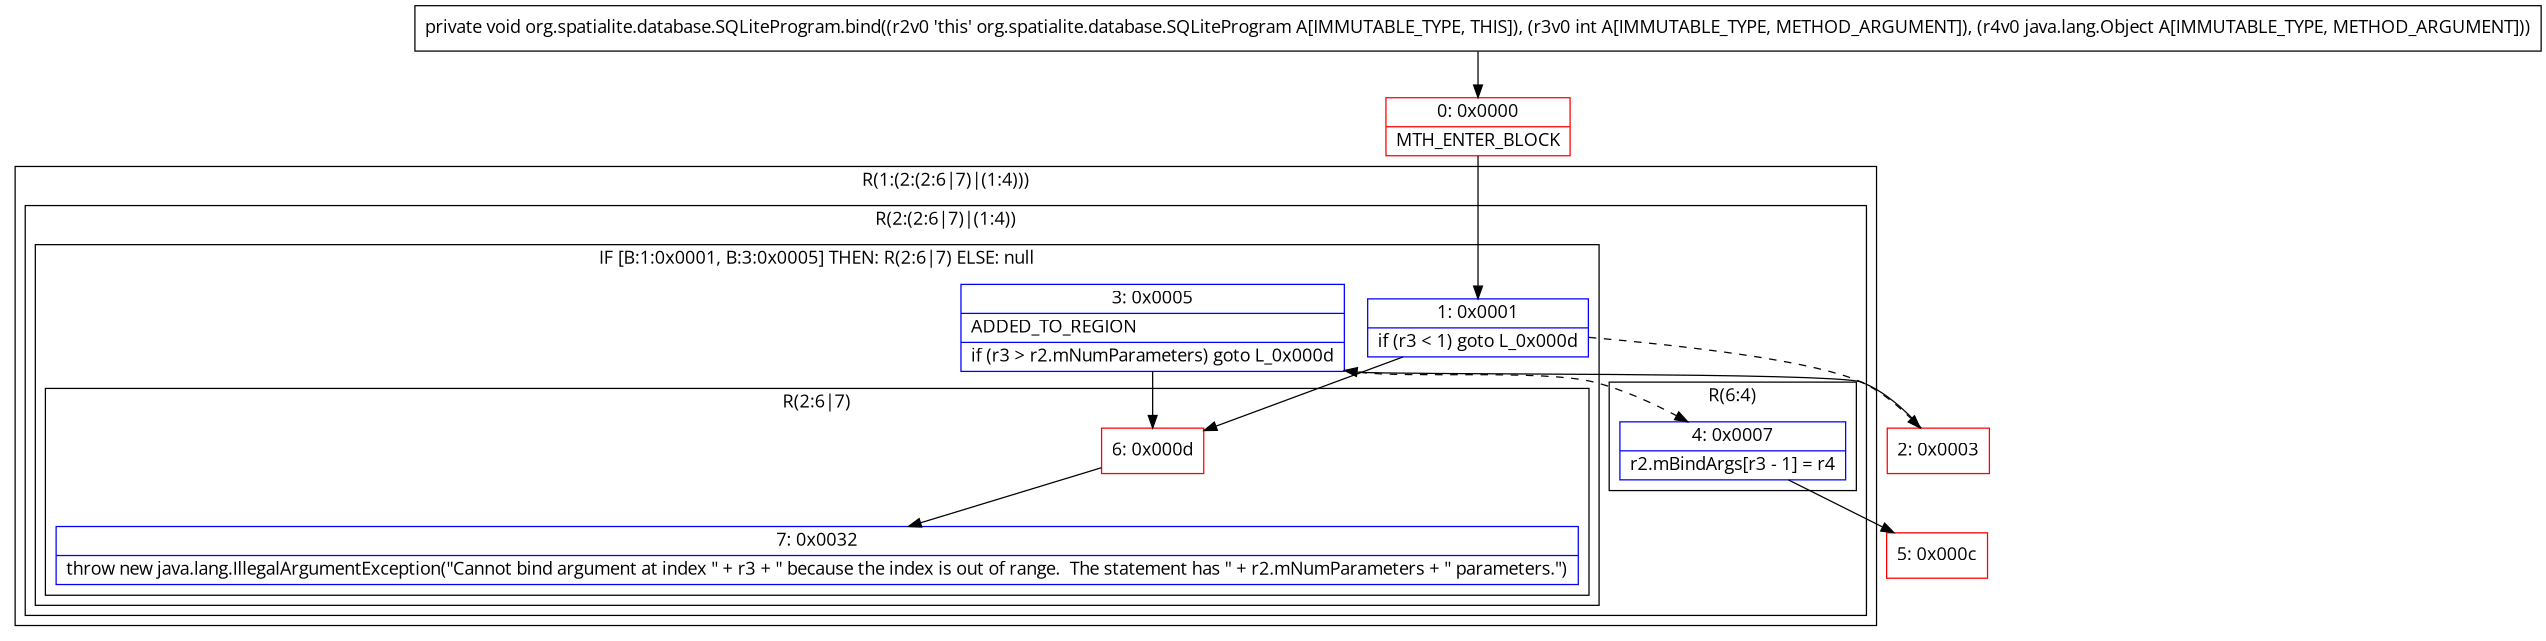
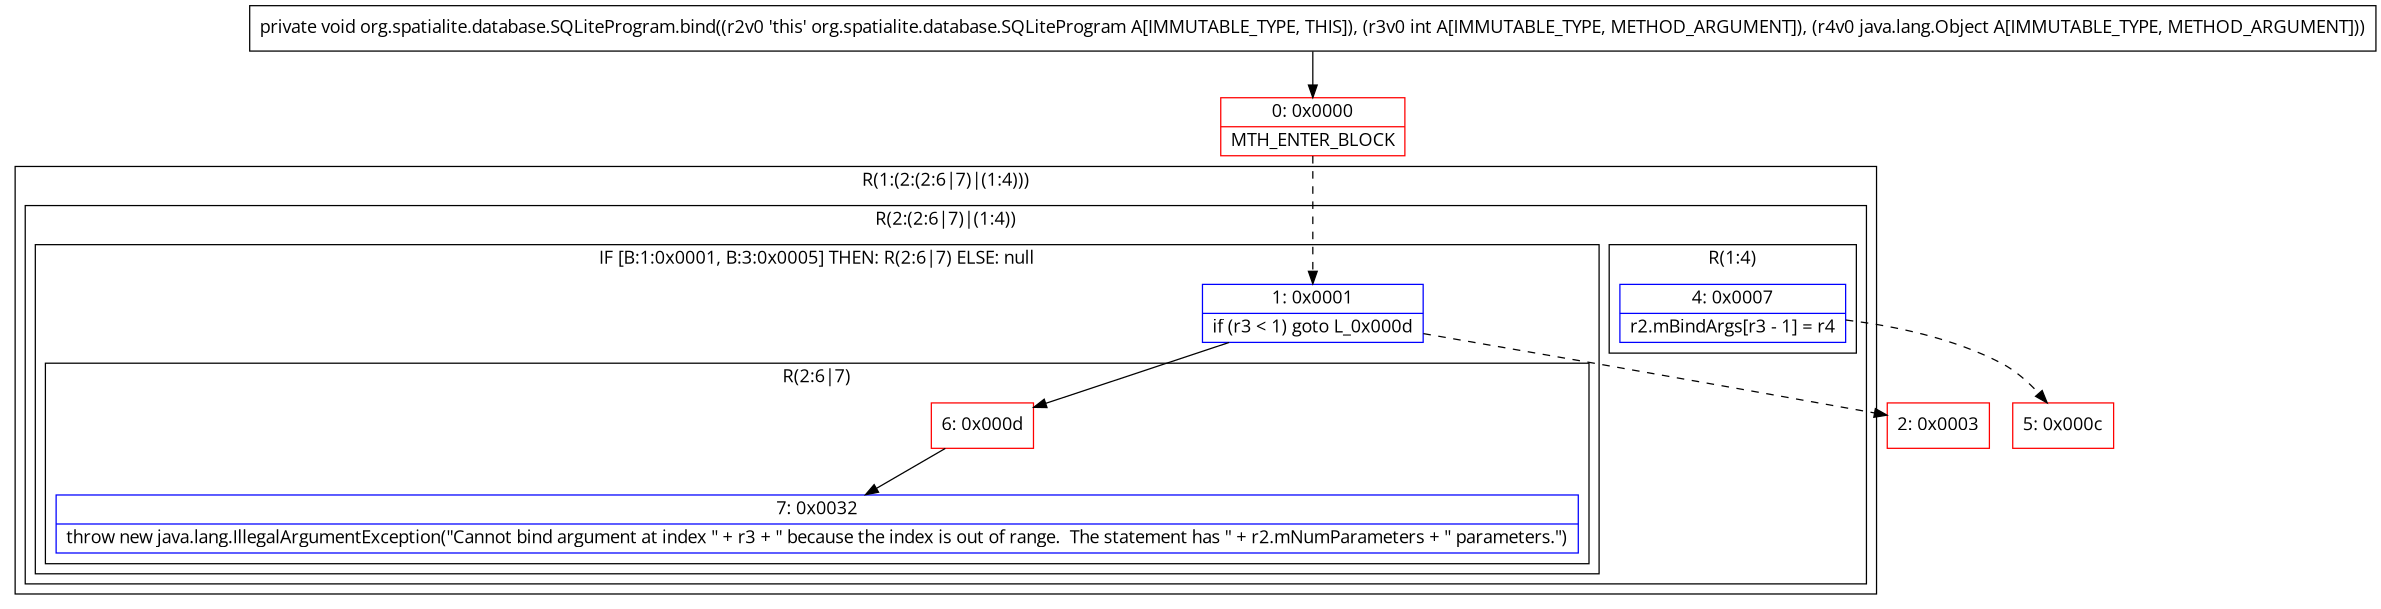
  digraph {
    fontname="Open Sans"
    node [color=red fontname="Open Sans" shape=record]
    edge [fontname="Open Sans"]
    n1 [label="{6\:\ 0x000d}"]
    n2 [color=blue label="{7\:\ 0x0032|throw new java.lang.IllegalArgumentException(\"Cannot bind argument at index \" + r3 + \" because the index is out of range.  The statement has \" + r2.mNumParameters + \" parameters.\")\l}"]
    n3 [color=blue label="{1\:\ 0x0001|if (r3 \< 1) goto L_0x000d\l}"]
-   n4 [color=blue label="{3\:\ 0x0005|ADDED_TO_REGION\l|if (r3 \> r2.mNumParameters) goto L_0x000d\l}"]
    n5 [color=blue label="{4\:\ 0x0007|r2.mBindArgs[r3 \- 1] = r4\l}"]
    n6 [label="{2\:\ 0x0003}"]
    n7 [label="{5\:\ 0x000c}"]
    n8 [label="{0\:\ 0x0000|MTH_ENTER_BLOCK\l}"]
    n9 [label="{private void org.spatialite.database.SQLiteProgram.bind((r2v0 'this' org.spatialite.database.SQLiteProgram A[IMMUTABLE_TYPE, THIS]), (r3v0 int A[IMMUTABLE_TYPE, METHOD_ARGUMENT]), (r4v0 java.lang.Object A[IMMUTABLE_TYPE, METHOD_ARGUMENT])) }" color=""]
    subgraph cluster_1 {
      label="R(1:(2:(2:6|7)|(1:4)))"
      subgraph cluster_2 {
        label="R(2:(2:6|7)|(1:4))"
        subgraph cluster_3 {
          label="IF [B:1:0x0001, B:3:0x0005] THEN: R(2:6|7) ELSE: null"
          n3
-         n4
          subgraph cluster_4 {
            label="R(2:6|7)"
            n1
            n2
          }
        }
        subgraph cluster_5 {
-         label="R(6:4)"
+         label="R(1:4)"
          n5
        }
      }
    }
    n1 -> n2
    n3 -> n1
    n3 -> n6 [style=dashed]
-   n4 -> n1
-   n4 -> n5 [style=dashed]
-   n5 -> n7
-   n6 -> n4
-   n8 -> n3
+   n5 -> n7 [style=dashed]
+   n8 -> n3 [style=dashed]
    n9 -> n8
  }
